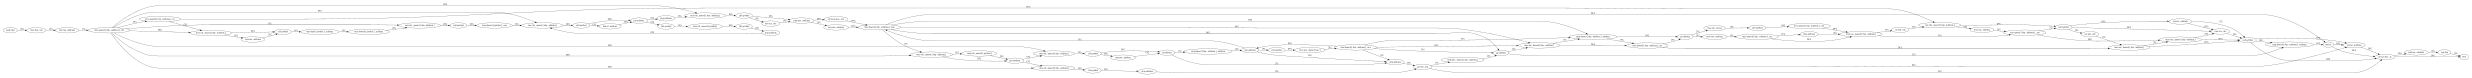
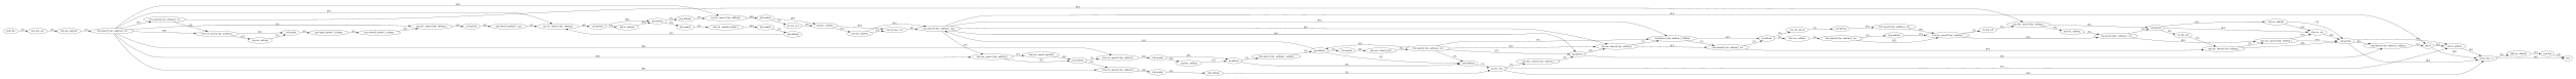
  digraph {
    fontname=Ubuntu
    rankdir=LR
    node [fontname=Ubuntu]
    edge [fontname=Ubuntu]
    n1 [label="push rbp"]
    n2 [label="mov rbp , rsp"]
    n3 [label="sub rsp , address"]
    n4 [label="mov qword [ rbp - address ] , rdi"]
    n5 [label="mov qword [ rbp - address ] , rsi"]
    n6 [label="mov rdi , qword [ rbp - address ]"]
    n7 [label="mov rdi , qword [ rbp - address ]"]
    n8 [label="mov rdi , qword [ rbp - address ]"]
    n9 [label="mov rdi , qword [ rbp - address ]"]
    n10 [label="mov rdx , qword [ rbp - address ]"]
    n11 [label="mov rdi , qword [ rbp - address ]"]
    n12 [label="mov rdi , qword [ rbp - address ]"]
    n13 [label="mov rdx , qword [ rbp - address ]"]
    n14 [label="mov esi , address"]
    n15 [label="call symbol"]
    n16 [label="call symbol"]
    n17 [label="call symbol"]
    n18 [label="call symbol"]
    n19 [label="cmp rdx , qword [ symbol ]"]
    n20 [label="jne address"]
    n21 [label="call symbol"]
    n22 [label="call symbol"]
    n23 [label="mov esi , address"]
    n24 [label="call symbol"]
    n25 [label="mov byte [ symbol ] , address"]
    n26 [label="mov dword [ symbol ] , address"]
    n27 [label="mov dword [ symbol ] , eax"]
    n28 [label="test al , address"]
    n29 [label="jne address"]
    n30 [label="call symbol"]
    n31 [label="mov rdi , qword [ symbol ]"]
    n32 [label="call symbol"]
    n33 [label="jmp address"]
    n34 [label="jmp address"]
    n35 [label="xor ecx , ecx"]
    n36 [label="cmp eax , address"]
    n37 [label="mov eax , address"]
    n38 [label="cmovne eax , ecx"]
    n39 [label="mov dword [ rbp - address ] , eax"]
    n40 [label="jg address"]
    n41 [label="mov esi , dword [ rbp - address ]"]
    n42 [label="setl al"]
    n43 [label="cmp dword [ rbp - address ] , address"]
    n44 [label="jge address"]
    n45 [label="jmp address"]
    n46 [label="call symbol"]
    n47 [label="cmp dword [ rbp - address ] , address"]
    n48 [label="mov dword [ rbp - address ] , esi"]
    n49 [label="and al , address"]
    n50 [label="movzx eax , al"]
    n51 [label="je address"]
    n52 [label="cmp eax , address"]
    n53 [label="je address"]
    n54 [label="jmp address"]
    n55 [label="cmp dword [ rbp - address ] , address"]
    n56 [label="xor eax , eax"]
    n57 [label="cmp eax , dword [ rbp - address ]"]
    n58 [label="add rsp , address"]
    n59 [label=retn]
    n60 [label="mov ecx , dword [ rax ]"]
    n61 [label="mov dword [ rbp - address ] , ecx"]
    n62 [label="mov esi , dword [ rbp - address ]"]
    n63 [label="pop rbp"]
    n64 [label="mov rdi , string"]
    n65 [label="mov rax , address"]
    n66 [label="mov rdx , qword [ rbp - address ]"]
    n67 [label="call symbol"]
    n68 [label="call symbol"]
    n69 [label="mov qword [ rbp - address ] , rax"]
    n70 [label="mov qword [ rbp - address ] , rax"]
    n71 [label="mov rax , qword [ rbp - address ]"]
    n72 [label="jmp address"]
    n73 [label="xor edi , edi"]
    n74 [label="mov qword [ rbp - address ] , rax"]
    n75 [label="xor edi , edi"]
    n76 [label="mov rcx , rax"]
    n77 [label="mov al , address"]
    n1 -> n2 [label=CFG]
    n2 -> n3 [label=CFG]
    n3 -> n4 [label=CFG]
    n4 -> n5 [label=DFG]
    n4 -> n6 [label=DFG]
    n4 -> n7 [label=DFG]
    n4 -> n8 [label=DFG]
    n4 -> n9 [label=DFG]
    n4 -> n10 [label=DFG]
    n4 -> n11 [label=DFG]
    n4 -> n12 [label=DFG]
    n5 -> n6 [label=CFG]
    n5 -> n13 [label=DFG]
    n6 -> n14 [label=CFG]
    n6 -> n15 [label=DFG]
    n7 -> n16 [label=DFG]
    n8 -> n17 [label=DFG]
    n9 -> n18 [label=DFG]
    n10 -> n19 [label=CFG]
    n10 -> n20 [label=DFG]
    n11 -> n21 [label=DFG]
    n12 -> n22 [label=DFG]
    n13 -> n23 [label=CFG]
    n13 -> n24 [label=DFG]
    n14 -> n15 [label=CFG]
    n15 -> n25 [label=CFG]
    n16 -> n27 [label=DFG]
    n17 -> n28 [label=CFG]
    n17 -> n29 [label=DFG]
    n18 -> n35 [label=CFG]
    n18 -> n36 [label=DFG]
    n19 -> n20 [label=CFG]
    n20 -> n11 [label=CFG]
    n20 -> n12 [label=CFG]
    n21 -> n52 [label=CFG]
    n21 -> n53 [label=DFG]
    n22 -> n54 [label=CFG]
    n23 -> n74 [label=CFG]
    n24 -> n75 [label=CFG]
    n24 -> n76 [label=DFG]
    n24 -> n77 [label=DFG]
    n25 -> n26 [label=CFG]
    n26 -> n7 [label=CFG]
    n27 -> n8 [label=CFG]
    n28 -> n29 [label=CFG]
    n29 -> n30 [label=CFG]
    n29 -> n34 [label=CFG]
    n30 -> n31 [label=CFG]
    n31 -> n32 [label=DFG]
    n32 -> n33 [label=CFG]
    n33 -> n8 [label=CFG]
    n34 -> n9 [label=CFG]
    n35 -> n36 [label=CFG]
    n36 -> n37 [label=CFG]
    n36 -> n38 [label=DFG]
+   n37 -> n38 [label=CFG]
    n37 -> n39 [label=DFG]
    n38 -> n39 [label=DFG]
    n39 -> n10 [label=CFG]
    n39 -> n40 [label=DFG]
    n39 -> n41 [label=DFG]
    n39 -> n42 [label=DFG]
    n39 -> n43 [label=DFG]
    n40 -> n41 [label=CFG]
    n40 -> n47 [label=CFG]
    n41 -> n43 [label=CFG]
    n41 -> n48 [label=DFG]
    n42 -> n49 [label=DFG]
    n42 -> n50 [label=DFG]
    n43 -> n48 [label=CFG]
    n43 -> n51 [label=DFG]
    n44 -> n39 [label=DFG]
    n44 -> n45 [label=CFG]
    n44 -> n46 [label=CFG]
    n45 -> n56 [label=CFG]
    n46 -> n60 [label=DFG]
    n47 -> n42 [label=CFG]
    n48 -> n51 [label=CFG]
    n48 -> n62 [label=DFG]
    n49 -> n50 [label=DFG]
    n50 -> n58 [label=CFG]
    n50 -> n59 [label=DFG]
    n51 -> n64 [label=CFG]
    n51 -> n65 [label=CFG]
    n52 -> n53 [label=CFG]
    n53 -> n45 [label=CFG]
    n53 -> n55 [label=CFG]
    n54 -> n56 [label=CFG]
    n55 -> n44 [label=CFG]
    n56 -> n49 [label=DFG]
    n56 -> n50 [label=DFG]
    n56 -> n57 [label=CFG]
    n57 -> n40 [label=CFG]
    n58 -> n63 [label=CFG]
    n60 -> n61 [label=CFG]
    n61 -> n40 [label=DFG]
    n61 -> n41 [label=DFG]
    n61 -> n43 [label=DFG]
    n61 -> n44 [label=DFG]
    n61 -> n45 [label=CFG]
    n62 -> n66 [label=CFG]
    n62 -> n67 [label=DFG]
    n63 -> n59 [label=CFG]
    n64 -> n68 [label=CFG]
    n65 -> n69 [label=CFG]
    n66 -> n67 [label=DFG]
    n66 -> n76 [label=CFG]
    n67 -> n47 [label=CFG]
    n67 -> n49 [label=DFG]
    n67 -> n50 [label=DFG]
    n68 -> n70 [label=DFG]
    n69 -> n71 [label=DFG]
    n69 -> n72 [label=CFG]
    n70 -> n71 [label=DFG]
    n71 -> n73 [label=CFG]
    n71 -> n74 [label=DFG]
    n72 -> n71 [label=CFG]
    n73 -> n13 [label=CFG]
    n74 -> n24 [label=CFG]
    n74 -> n66 [label=DFG]
    n75 -> n62 [label=CFG]
    n76 -> n67 [label=DFG]
    n77 -> n67 [label=CFG]
    n77 -> n76 [label=DFG]
  }
